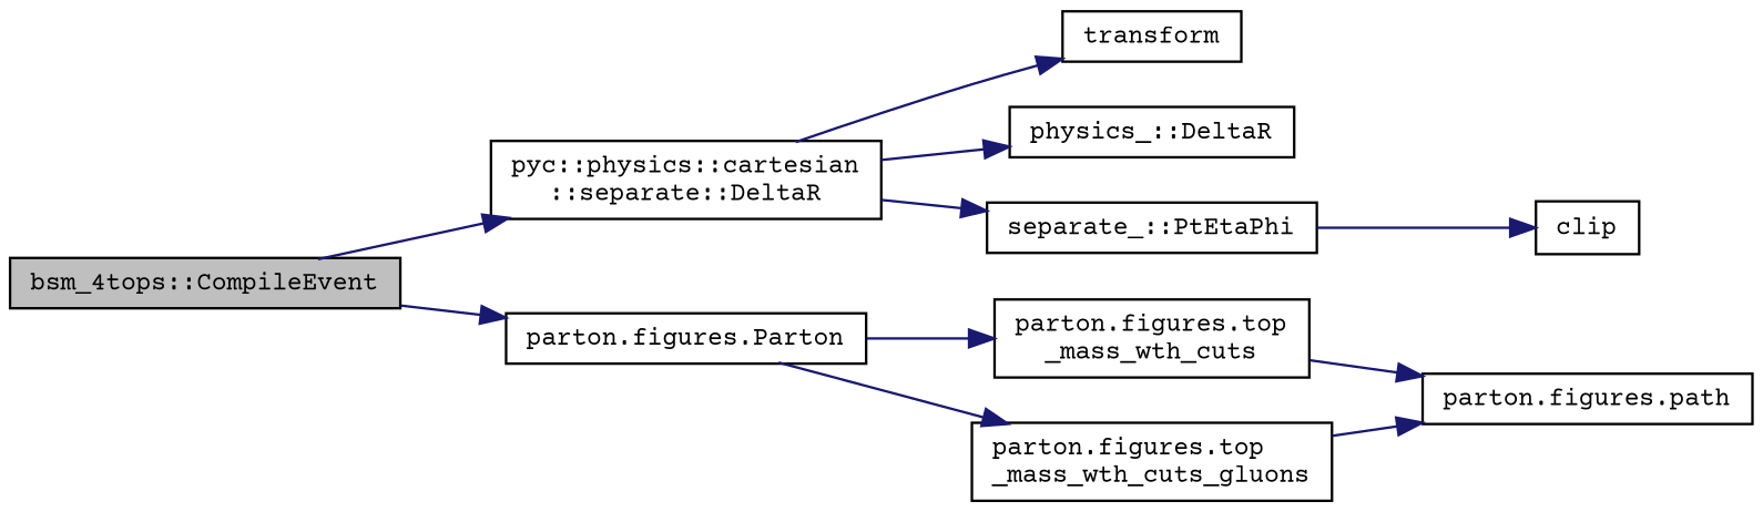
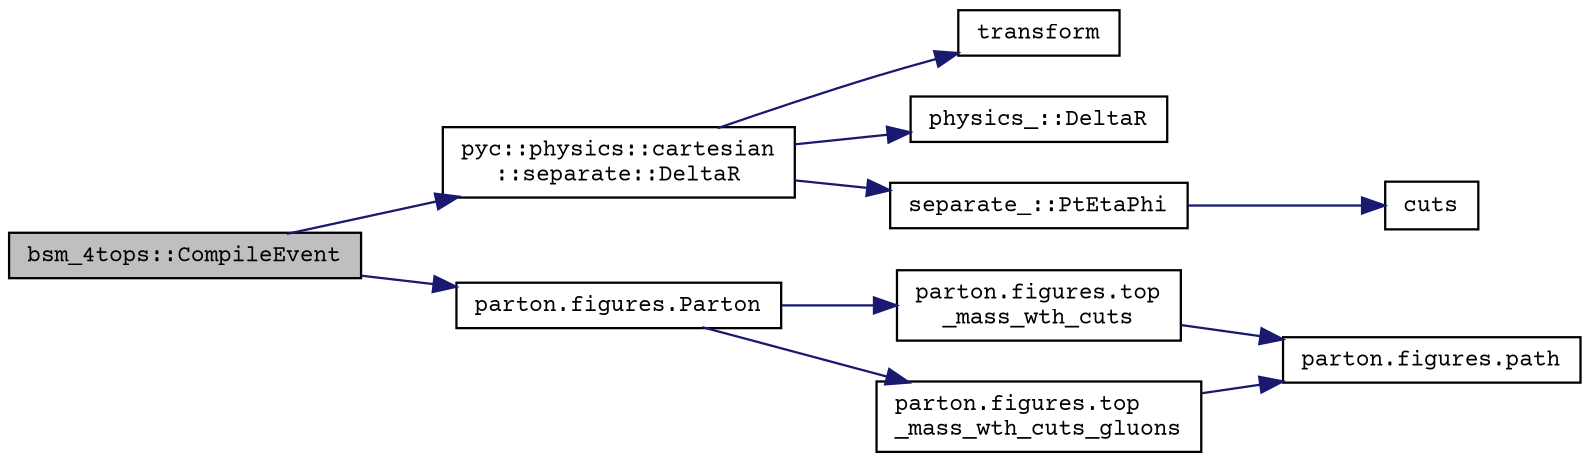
  digraph {
    fontname="Courier Prime"
    rankdir=LR
    node [color=black fillcolor=white fontname="Courier Prime" fontsize=10 shape=record style=filled]
    edge [color=midnightblue fontname="Courier Prime" fontsize=10 labelfontname=Helvetica labelfontsize=10 style=solid]
    n1 [fillcolor=grey75 fontcolor=black height=0.2 label="bsm_4tops::CompileEvent" width=0.4]
    n2 [height=0.2 label="pyc::physics::cartesian\l::separate::DeltaR" width=0.4]
    n3 [height=0.2 label="parton.figures.Parton" width=0.4]
    n4 [height=0.2 label=transform width=0.4]
    n5 [height=0.2 label="physics_::DeltaR" width=0.4]
    n6 [height=0.2 label="separate_::PtEtaPhi" width=0.4]
    n7 [height=0.2 label="parton.figures.top\l_mass_wth_cuts" width=0.4]
    n8 [height=0.2 label="parton.figures.top\l_mass_wth_cuts_gluons" width=0.4]
-   n9 [height=0.2 label=clip width=0.4]
+   n9 [height=0.2 label=cuts width=0.4]
    n10 [height=0.2 label="parton.figures.path" width=0.4]
    n1 -> n2
    n1 -> n3
    n2 -> n4
    n2 -> n5
    n2 -> n6
    n3 -> n7
    n3 -> n8
    n6 -> n9
    n7 -> n10
    n8 -> n10
  }
